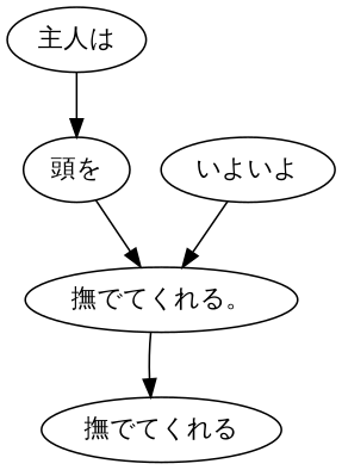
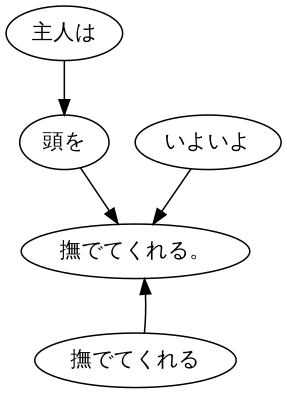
  digraph {
    fontname="Courier Prime"
    node [fontname="Courier Prime"]
    edge [fontname="Courier Prime"]
    n1 [label="主人は"]
    n2 [label="頭を"]
    n3 [label="撫でてくれる。"]
    n4 [label="いよいよ"]
    n5 [label="撫でてくれる"]
    n1 -> n2
    n2 -> n3
    n4 -> n3
-   n3 -> n5
+   n5 -> n3
  }
